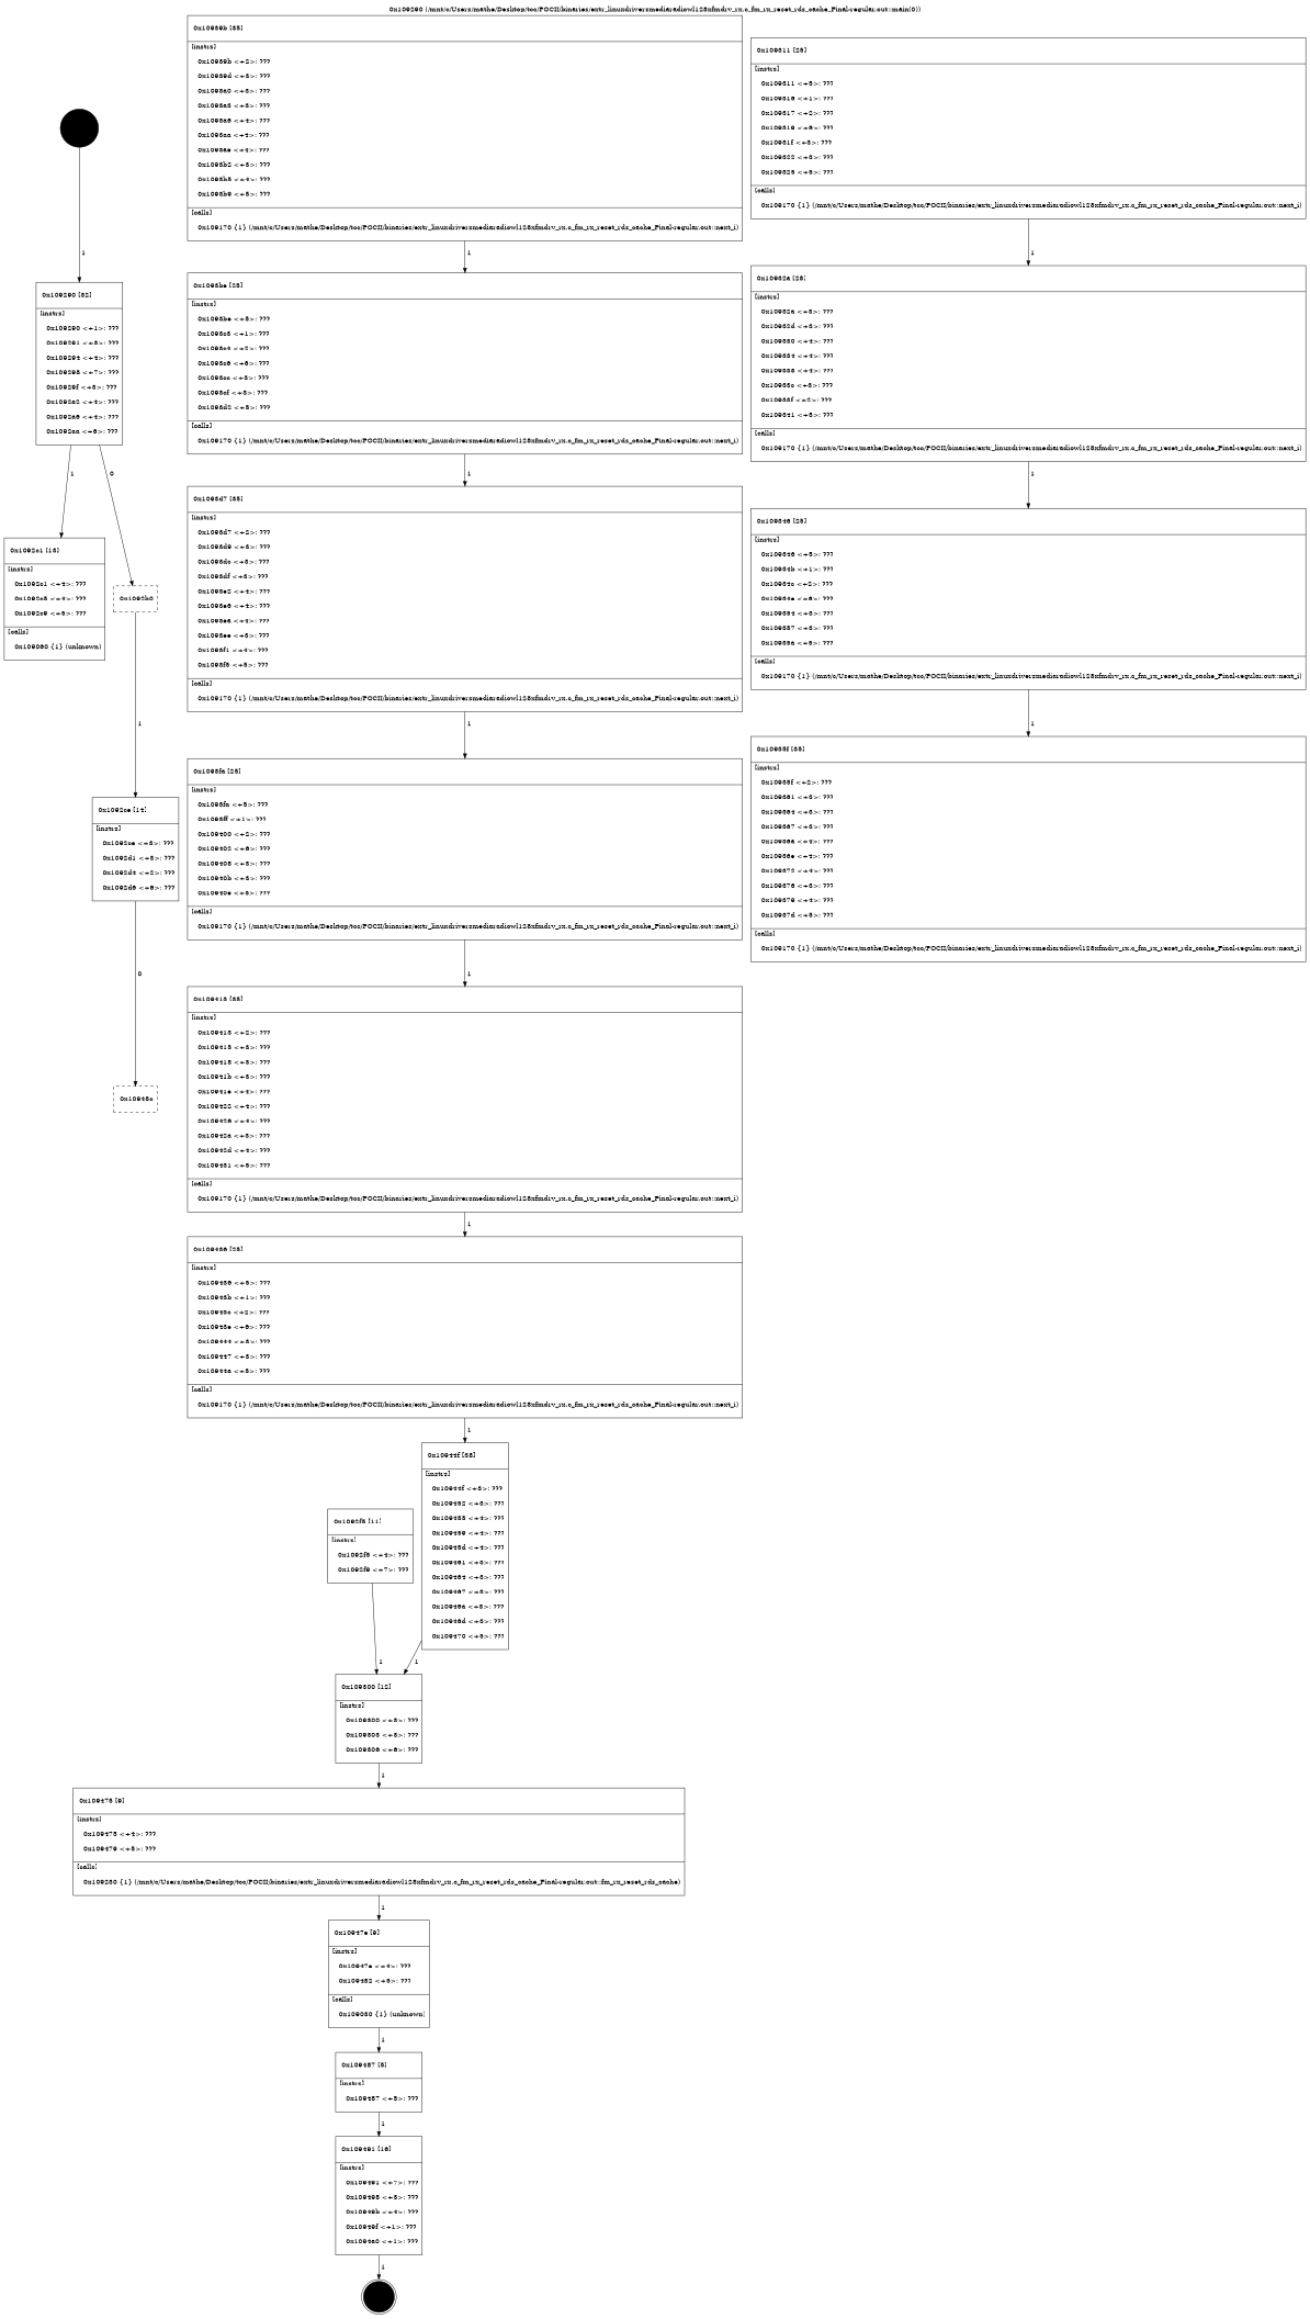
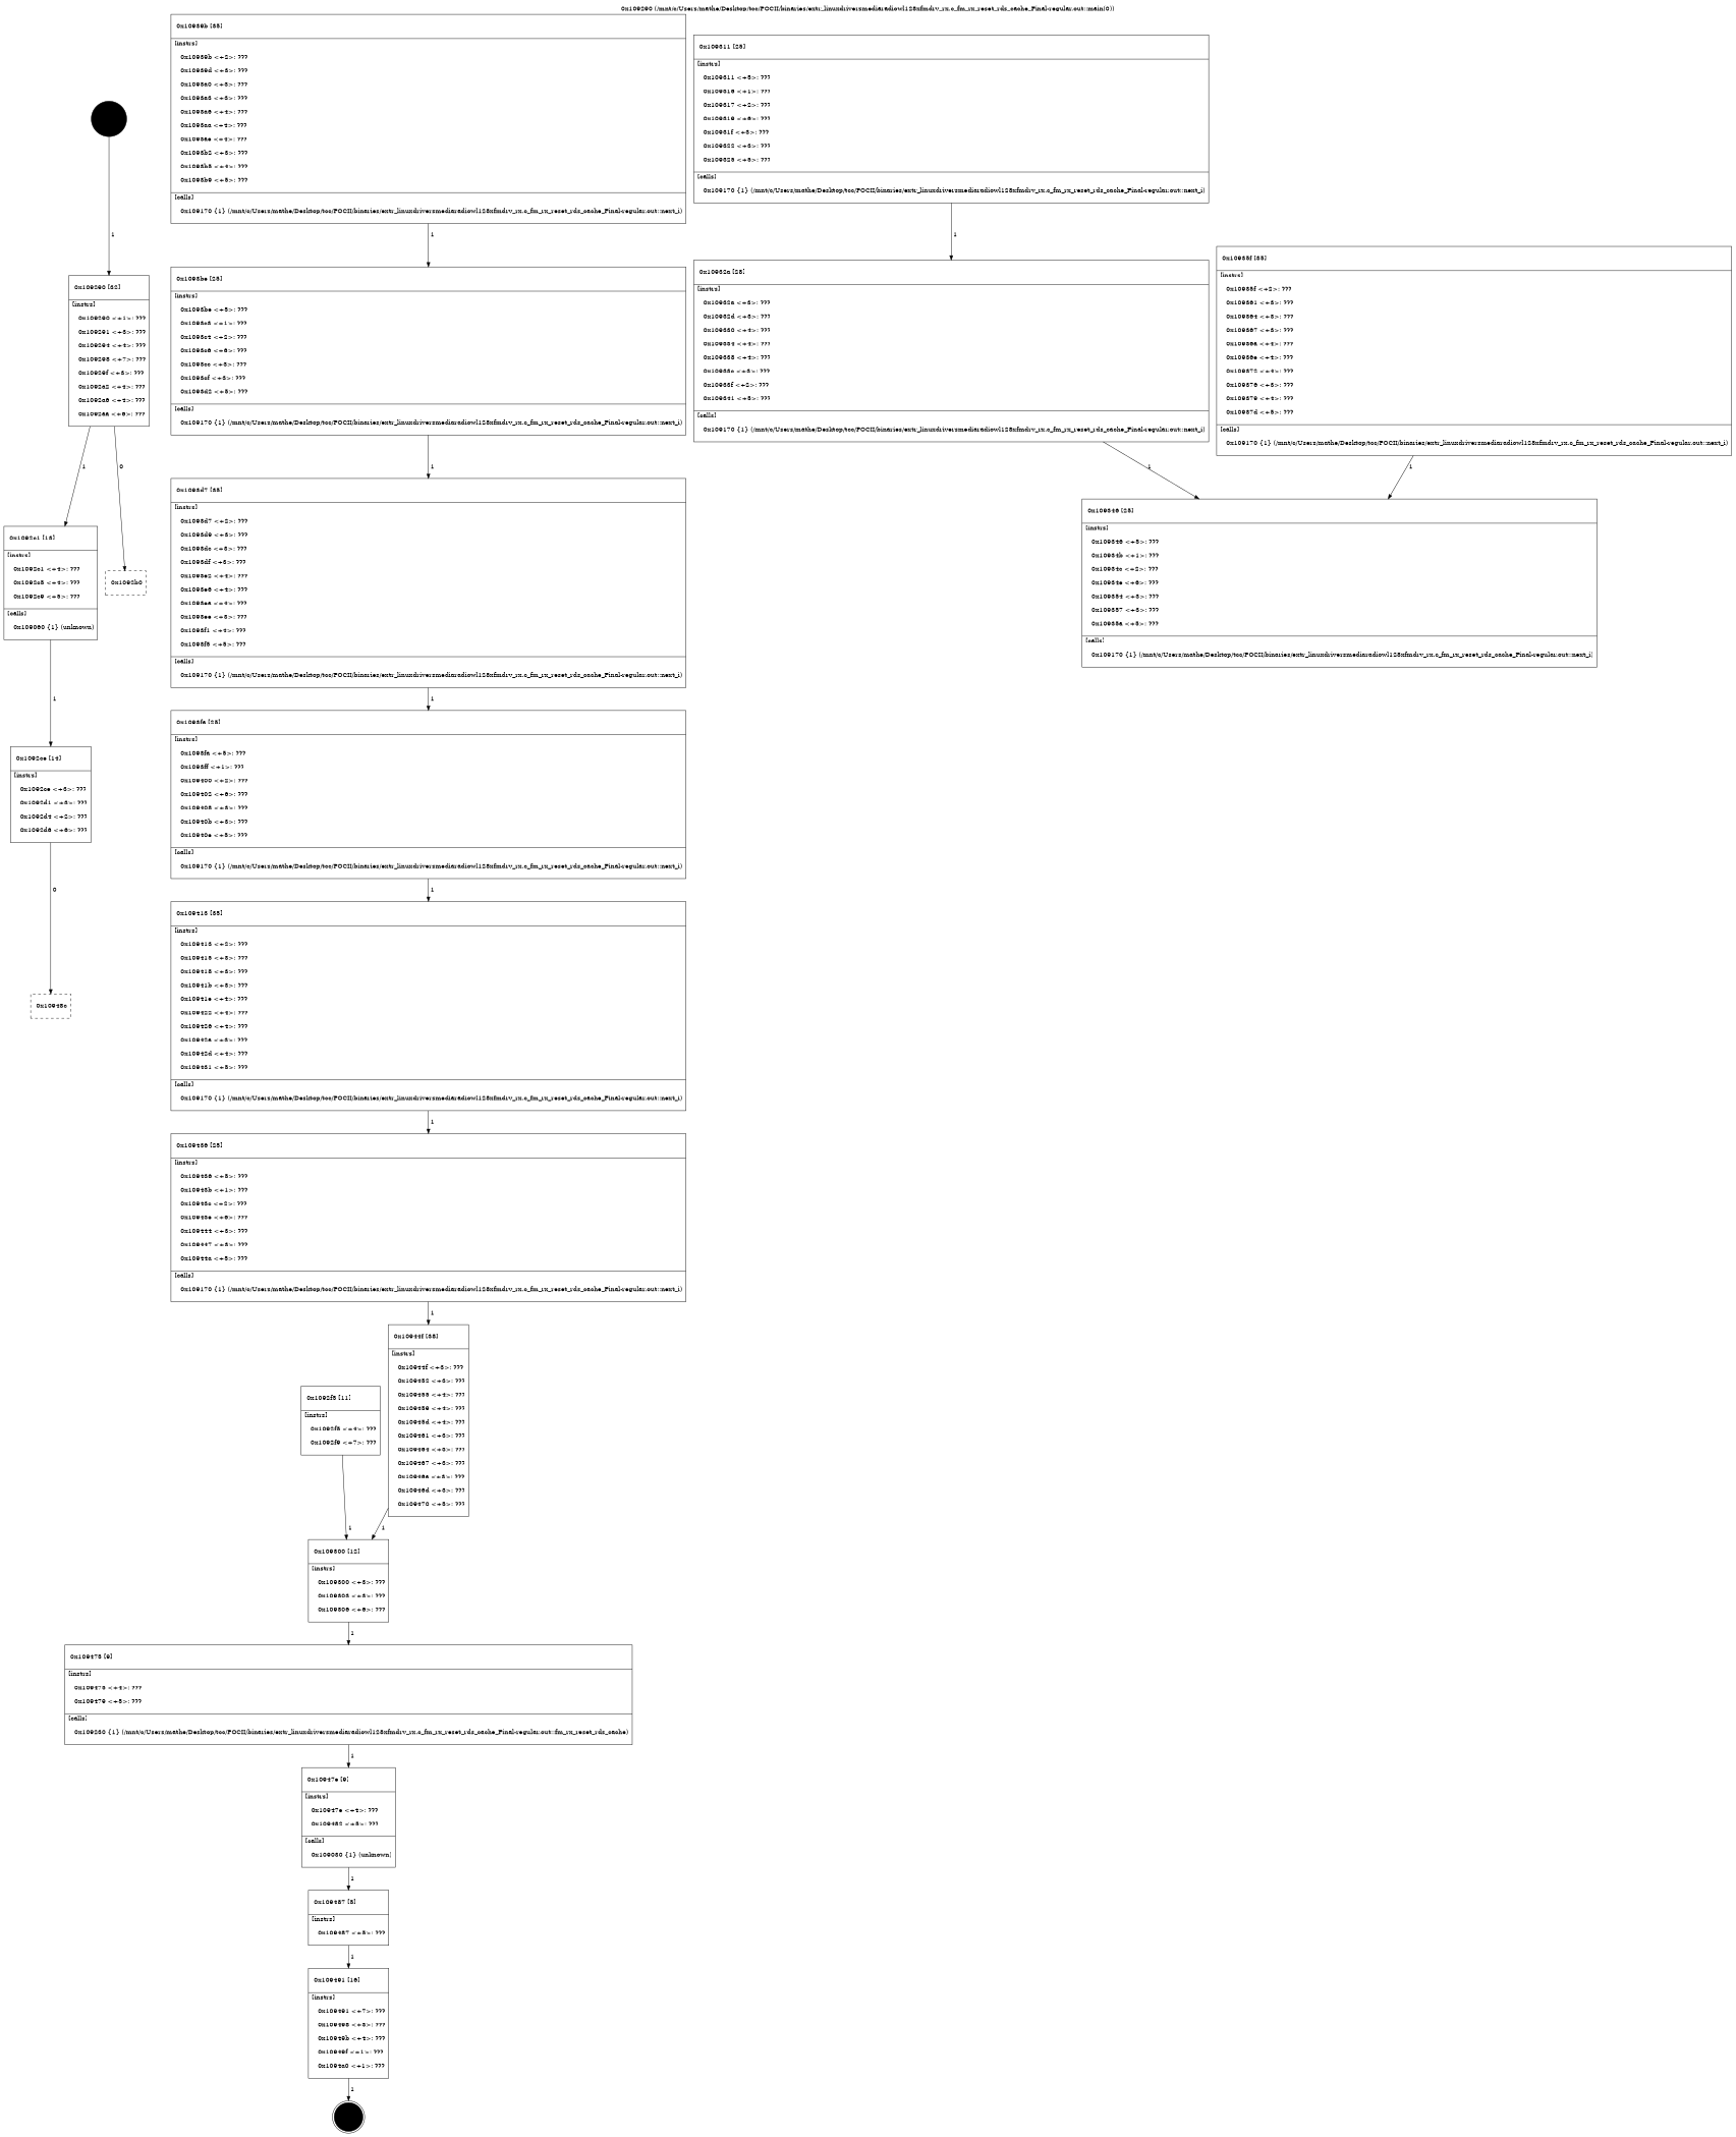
  digraph {
    label="0x109290 (/mnt/c/Users/mathe/Desktop/tcc/POCII/binaries/extr_linuxdriversmediaradiowl128xfmdrv_rx.c_fm_rx_reset_rds_cache_Final-regular.out::main(0))"
    labelloc=t
    node [shape=record]
    Entry [fillcolor=black height=0.3 shape=circle style=filled width=0.3]
    n2 [label="{\n     0x109290 [32]\l\n     | [instrs]\l\n     &nbsp;&nbsp;0x109290 \<+1\>: ???\l\n     &nbsp;&nbsp;0x109291 \<+3\>: ???\l\n     &nbsp;&nbsp;0x109294 \<+4\>: ???\l\n     &nbsp;&nbsp;0x109298 \<+7\>: ???\l\n     &nbsp;&nbsp;0x10929f \<+3\>: ???\l\n     &nbsp;&nbsp;0x1092a2 \<+4\>: ???\l\n     &nbsp;&nbsp;0x1092a6 \<+4\>: ???\l\n     &nbsp;&nbsp;0x1092aa \<+6\>: ???\l\n  }"]
    n3 [label="{\n     0x1092c1 [13]\l\n     | [instrs]\l\n     &nbsp;&nbsp;0x1092c1 \<+4\>: ???\l\n     &nbsp;&nbsp;0x1092c5 \<+4\>: ???\l\n     &nbsp;&nbsp;0x1092c9 \<+5\>: ???\l\n     | [calls]\l\n     &nbsp;&nbsp;0x109060 \{1\} (unknown)\l\n  }"]
    n4 [label="{\n     0x1092b0\l\n  }" style=dashed]
    n5 [label="{\n     0x1092ce [14]\l\n     | [instrs]\l\n     &nbsp;&nbsp;0x1092ce \<+3\>: ???\l\n     &nbsp;&nbsp;0x1092d1 \<+3\>: ???\l\n     &nbsp;&nbsp;0x1092d4 \<+2\>: ???\l\n     &nbsp;&nbsp;0x1092d6 \<+6\>: ???\l\n  }"]
    n6 [label="{\n     0x10948c\l\n  }" style=dashed]
    n7 [label="{\n     0x1092f5 [11]\l\n     | [instrs]\l\n     &nbsp;&nbsp;0x1092f5 \<+4\>: ???\l\n     &nbsp;&nbsp;0x1092f9 \<+7\>: ???\l\n  }"]
    n8 [label="{\n     0x109300 [12]\l\n     | [instrs]\l\n     &nbsp;&nbsp;0x109300 \<+3\>: ???\l\n     &nbsp;&nbsp;0x109303 \<+3\>: ???\l\n     &nbsp;&nbsp;0x109306 \<+6\>: ???\l\n  }"]
    Exit [fillcolor=black height=0.3 peripheries=2 shape=circle style=filled width=0.3]
    n10 [label="{\n     0x109475 [9]\l\n     | [instrs]\l\n     &nbsp;&nbsp;0x109475 \<+4\>: ???\l\n     &nbsp;&nbsp;0x109479 \<+5\>: ???\l\n     | [calls]\l\n     &nbsp;&nbsp;0x109230 \{1\} (/mnt/c/Users/mathe/Desktop/tcc/POCII/binaries/extr_linuxdriversmediaradiowl128xfmdrv_rx.c_fm_rx_reset_rds_cache_Final-regular.out::fm_rx_reset_rds_cache)\l\n  }"]
    n11 [label="{\n     0x10947e [9]\l\n     | [instrs]\l\n     &nbsp;&nbsp;0x10947e \<+4\>: ???\l\n     &nbsp;&nbsp;0x109482 \<+5\>: ???\l\n     | [calls]\l\n     &nbsp;&nbsp;0x109030 \{1\} (unknown)\l\n  }"]
    n12 [label="{\n     0x109487 [5]\l\n     | [instrs]\l\n     &nbsp;&nbsp;0x109487 \<+5\>: ???\l\n  }"]
    n13 [label="{\n     0x109311 [25]\l\n     | [instrs]\l\n     &nbsp;&nbsp;0x109311 \<+5\>: ???\l\n     &nbsp;&nbsp;0x109316 \<+1\>: ???\l\n     &nbsp;&nbsp;0x109317 \<+2\>: ???\l\n     &nbsp;&nbsp;0x109319 \<+6\>: ???\l\n     &nbsp;&nbsp;0x10931f \<+3\>: ???\l\n     &nbsp;&nbsp;0x109322 \<+3\>: ???\l\n     &nbsp;&nbsp;0x109325 \<+5\>: ???\l\n     | [calls]\l\n     &nbsp;&nbsp;0x109170 \{1\} (/mnt/c/Users/mathe/Desktop/tcc/POCII/binaries/extr_linuxdriversmediaradiowl128xfmdrv_rx.c_fm_rx_reset_rds_cache_Final-regular.out::next_i)\l\n  }"]
    n14 [label="{\n     0x10932a [28]\l\n     | [instrs]\l\n     &nbsp;&nbsp;0x10932a \<+3\>: ???\l\n     &nbsp;&nbsp;0x10932d \<+3\>: ???\l\n     &nbsp;&nbsp;0x109330 \<+4\>: ???\l\n     &nbsp;&nbsp;0x109334 \<+4\>: ???\l\n     &nbsp;&nbsp;0x109338 \<+4\>: ???\l\n     &nbsp;&nbsp;0x10933c \<+3\>: ???\l\n     &nbsp;&nbsp;0x10933f \<+2\>: ???\l\n     &nbsp;&nbsp;0x109341 \<+5\>: ???\l\n     | [calls]\l\n     &nbsp;&nbsp;0x109170 \{1\} (/mnt/c/Users/mathe/Desktop/tcc/POCII/binaries/extr_linuxdriversmediaradiowl128xfmdrv_rx.c_fm_rx_reset_rds_cache_Final-regular.out::next_i)\l\n  }"]
    n15 [label="{\n     0x109346 [25]\l\n     | [instrs]\l\n     &nbsp;&nbsp;0x109346 \<+5\>: ???\l\n     &nbsp;&nbsp;0x10934b \<+1\>: ???\l\n     &nbsp;&nbsp;0x10934c \<+2\>: ???\l\n     &nbsp;&nbsp;0x10934e \<+6\>: ???\l\n     &nbsp;&nbsp;0x109354 \<+3\>: ???\l\n     &nbsp;&nbsp;0x109357 \<+3\>: ???\l\n     &nbsp;&nbsp;0x10935a \<+5\>: ???\l\n     | [calls]\l\n     &nbsp;&nbsp;0x109170 \{1\} (/mnt/c/Users/mathe/Desktop/tcc/POCII/binaries/extr_linuxdriversmediaradiowl128xfmdrv_rx.c_fm_rx_reset_rds_cache_Final-regular.out::next_i)\l\n  }"]
    n16 [label="{\n     0x10935f [35]\l\n     | [instrs]\l\n     &nbsp;&nbsp;0x10935f \<+2\>: ???\l\n     &nbsp;&nbsp;0x109361 \<+3\>: ???\l\n     &nbsp;&nbsp;0x109364 \<+3\>: ???\l\n     &nbsp;&nbsp;0x109367 \<+3\>: ???\l\n     &nbsp;&nbsp;0x10936a \<+4\>: ???\l\n     &nbsp;&nbsp;0x10936e \<+4\>: ???\l\n     &nbsp;&nbsp;0x109372 \<+4\>: ???\l\n     &nbsp;&nbsp;0x109376 \<+3\>: ???\l\n     &nbsp;&nbsp;0x109379 \<+4\>: ???\l\n     &nbsp;&nbsp;0x10937d \<+5\>: ???\l\n     | [calls]\l\n     &nbsp;&nbsp;0x109170 \{1\} (/mnt/c/Users/mathe/Desktop/tcc/POCII/binaries/extr_linuxdriversmediaradiowl128xfmdrv_rx.c_fm_rx_reset_rds_cache_Final-regular.out::next_i)\l\n  }"]
    n17 [label="{\n     0x10939b [35]\l\n     | [instrs]\l\n     &nbsp;&nbsp;0x10939b \<+2\>: ???\l\n     &nbsp;&nbsp;0x10939d \<+3\>: ???\l\n     &nbsp;&nbsp;0x1093a0 \<+3\>: ???\l\n     &nbsp;&nbsp;0x1093a3 \<+3\>: ???\l\n     &nbsp;&nbsp;0x1093a6 \<+4\>: ???\l\n     &nbsp;&nbsp;0x1093aa \<+4\>: ???\l\n     &nbsp;&nbsp;0x1093ae \<+4\>: ???\l\n     &nbsp;&nbsp;0x1093b2 \<+3\>: ???\l\n     &nbsp;&nbsp;0x1093b5 \<+4\>: ???\l\n     &nbsp;&nbsp;0x1093b9 \<+5\>: ???\l\n     | [calls]\l\n     &nbsp;&nbsp;0x109170 \{1\} (/mnt/c/Users/mathe/Desktop/tcc/POCII/binaries/extr_linuxdriversmediaradiowl128xfmdrv_rx.c_fm_rx_reset_rds_cache_Final-regular.out::next_i)\l\n  }"]
    n18 [label="{\n     0x1093be [25]\l\n     | [instrs]\l\n     &nbsp;&nbsp;0x1093be \<+5\>: ???\l\n     &nbsp;&nbsp;0x1093c3 \<+1\>: ???\l\n     &nbsp;&nbsp;0x1093c4 \<+2\>: ???\l\n     &nbsp;&nbsp;0x1093c6 \<+6\>: ???\l\n     &nbsp;&nbsp;0x1093cc \<+3\>: ???\l\n     &nbsp;&nbsp;0x1093cf \<+3\>: ???\l\n     &nbsp;&nbsp;0x1093d2 \<+5\>: ???\l\n     | [calls]\l\n     &nbsp;&nbsp;0x109170 \{1\} (/mnt/c/Users/mathe/Desktop/tcc/POCII/binaries/extr_linuxdriversmediaradiowl128xfmdrv_rx.c_fm_rx_reset_rds_cache_Final-regular.out::next_i)\l\n  }"]
    n19 [label="{\n     0x1093d7 [35]\l\n     | [instrs]\l\n     &nbsp;&nbsp;0x1093d7 \<+2\>: ???\l\n     &nbsp;&nbsp;0x1093d9 \<+3\>: ???\l\n     &nbsp;&nbsp;0x1093dc \<+3\>: ???\l\n     &nbsp;&nbsp;0x1093df \<+3\>: ???\l\n     &nbsp;&nbsp;0x1093e2 \<+4\>: ???\l\n     &nbsp;&nbsp;0x1093e6 \<+4\>: ???\l\n     &nbsp;&nbsp;0x1093ea \<+4\>: ???\l\n     &nbsp;&nbsp;0x1093ee \<+3\>: ???\l\n     &nbsp;&nbsp;0x1093f1 \<+4\>: ???\l\n     &nbsp;&nbsp;0x1093f5 \<+5\>: ???\l\n     | [calls]\l\n     &nbsp;&nbsp;0x109170 \{1\} (/mnt/c/Users/mathe/Desktop/tcc/POCII/binaries/extr_linuxdriversmediaradiowl128xfmdrv_rx.c_fm_rx_reset_rds_cache_Final-regular.out::next_i)\l\n  }"]
    n20 [label="{\n     0x1093fa [25]\l\n     | [instrs]\l\n     &nbsp;&nbsp;0x1093fa \<+5\>: ???\l\n     &nbsp;&nbsp;0x1093ff \<+1\>: ???\l\n     &nbsp;&nbsp;0x109400 \<+2\>: ???\l\n     &nbsp;&nbsp;0x109402 \<+6\>: ???\l\n     &nbsp;&nbsp;0x109408 \<+3\>: ???\l\n     &nbsp;&nbsp;0x10940b \<+3\>: ???\l\n     &nbsp;&nbsp;0x10940e \<+5\>: ???\l\n     | [calls]\l\n     &nbsp;&nbsp;0x109170 \{1\} (/mnt/c/Users/mathe/Desktop/tcc/POCII/binaries/extr_linuxdriversmediaradiowl128xfmdrv_rx.c_fm_rx_reset_rds_cache_Final-regular.out::next_i)\l\n  }"]
    n21 [label="{\n     0x109413 [35]\l\n     | [instrs]\l\n     &nbsp;&nbsp;0x109413 \<+2\>: ???\l\n     &nbsp;&nbsp;0x109415 \<+3\>: ???\l\n     &nbsp;&nbsp;0x109418 \<+3\>: ???\l\n     &nbsp;&nbsp;0x10941b \<+3\>: ???\l\n     &nbsp;&nbsp;0x10941e \<+4\>: ???\l\n     &nbsp;&nbsp;0x109422 \<+4\>: ???\l\n     &nbsp;&nbsp;0x109426 \<+4\>: ???\l\n     &nbsp;&nbsp;0x10942a \<+3\>: ???\l\n     &nbsp;&nbsp;0x10942d \<+4\>: ???\l\n     &nbsp;&nbsp;0x109431 \<+5\>: ???\l\n     | [calls]\l\n     &nbsp;&nbsp;0x109170 \{1\} (/mnt/c/Users/mathe/Desktop/tcc/POCII/binaries/extr_linuxdriversmediaradiowl128xfmdrv_rx.c_fm_rx_reset_rds_cache_Final-regular.out::next_i)\l\n  }"]
    n22 [label="{\n     0x109436 [25]\l\n     | [instrs]\l\n     &nbsp;&nbsp;0x109436 \<+5\>: ???\l\n     &nbsp;&nbsp;0x10943b \<+1\>: ???\l\n     &nbsp;&nbsp;0x10943c \<+2\>: ???\l\n     &nbsp;&nbsp;0x10943e \<+6\>: ???\l\n     &nbsp;&nbsp;0x109444 \<+3\>: ???\l\n     &nbsp;&nbsp;0x109447 \<+3\>: ???\l\n     &nbsp;&nbsp;0x10944a \<+5\>: ???\l\n     | [calls]\l\n     &nbsp;&nbsp;0x109170 \{1\} (/mnt/c/Users/mathe/Desktop/tcc/POCII/binaries/extr_linuxdriversmediaradiowl128xfmdrv_rx.c_fm_rx_reset_rds_cache_Final-regular.out::next_i)\l\n  }"]
    n23 [label="{\n     0x10944f [38]\l\n     | [instrs]\l\n     &nbsp;&nbsp;0x10944f \<+3\>: ???\l\n     &nbsp;&nbsp;0x109452 \<+3\>: ???\l\n     &nbsp;&nbsp;0x109455 \<+4\>: ???\l\n     &nbsp;&nbsp;0x109459 \<+4\>: ???\l\n     &nbsp;&nbsp;0x10945d \<+4\>: ???\l\n     &nbsp;&nbsp;0x109461 \<+3\>: ???\l\n     &nbsp;&nbsp;0x109464 \<+3\>: ???\l\n     &nbsp;&nbsp;0x109467 \<+3\>: ???\l\n     &nbsp;&nbsp;0x10946a \<+3\>: ???\l\n     &nbsp;&nbsp;0x10946d \<+3\>: ???\l\n     &nbsp;&nbsp;0x109470 \<+5\>: ???\l\n  }"]
    n24 [label="{\n     0x109491 [16]\l\n     | [instrs]\l\n     &nbsp;&nbsp;0x109491 \<+7\>: ???\l\n     &nbsp;&nbsp;0x109498 \<+3\>: ???\l\n     &nbsp;&nbsp;0x10949b \<+4\>: ???\l\n     &nbsp;&nbsp;0x10949f \<+1\>: ???\l\n     &nbsp;&nbsp;0x1094a0 \<+1\>: ???\l\n  }"]
    Entry -> n2 [label=" 1"]
    n2 -> n3 [label=" 1"]
    n2 -> n4 [label=" 0"]
-   n4 -> n5 [label=" 1"]
+   n3 -> n5 [label=" 1"]
    n5 -> n6 [label=" 0"]
    n7 -> n8 [label=" 1"]
    n8 -> n10 [label=" 1"]
    n10 -> n11 [label=" 1"]
    n11 -> n12 [label=" 1"]
    n12 -> n24 [label=" 1"]
    n13 -> n14 [label=" 1"]
    n14 -> n15 [label=" 1"]
-   n15 -> n16 [label=" 1"]
+   n16 -> n15 [label=" 1"]
    n17 -> n18 [label=" 1"]
    n18 -> n19 [label=" 1"]
    n19 -> n20 [label=" 1"]
    n20 -> n21 [label=" 1"]
    n21 -> n22 [label=" 1"]
    n22 -> n23 [label=" 1"]
    n23 -> n8 [label=" 1"]
    n24 -> Exit [label=" 1"]
  }
